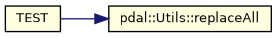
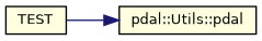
  digraph {
    rankdir=LR
    node [color=black fillcolor=lightyellow fontname=Helvetica fontsize=10 shape=record style=filled]
    n1 [fontcolor=black height=0.2 label=TEST width=0.4]
-   n2 [height=0.2 label="pdal::Utils::replaceAll" width=0.4]
+   n2 [height=0.2 label="pdal::Utils::pdal" width=0.4]
    n1 -> n2 [color=midnightblue fontname=Helvetica fontsize=10 labelfontname=Helvetica labelfontsize=10 style=solid]
  }
